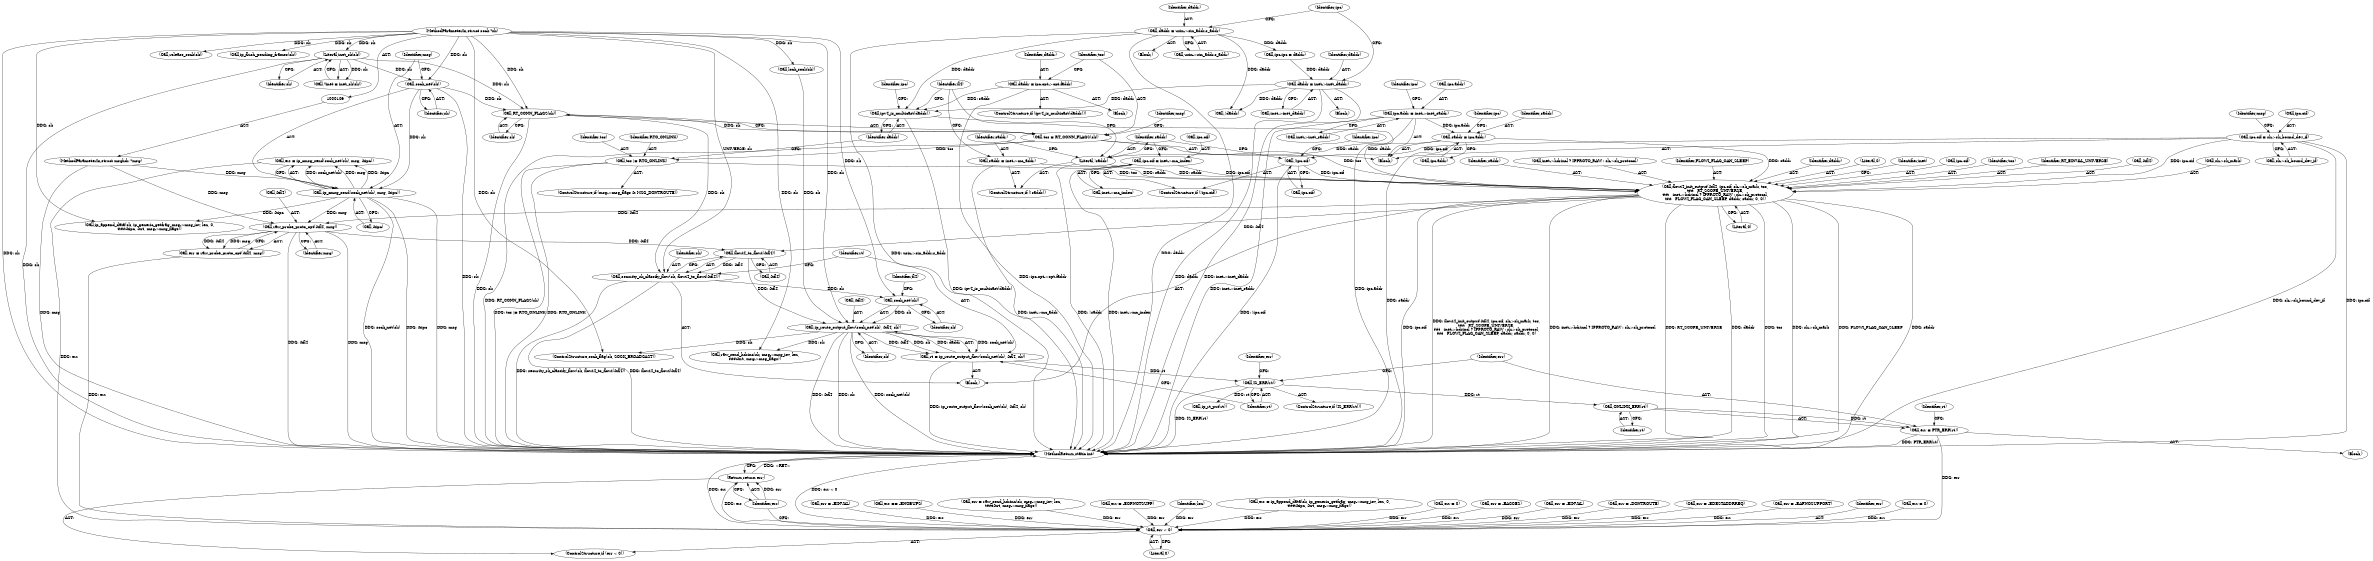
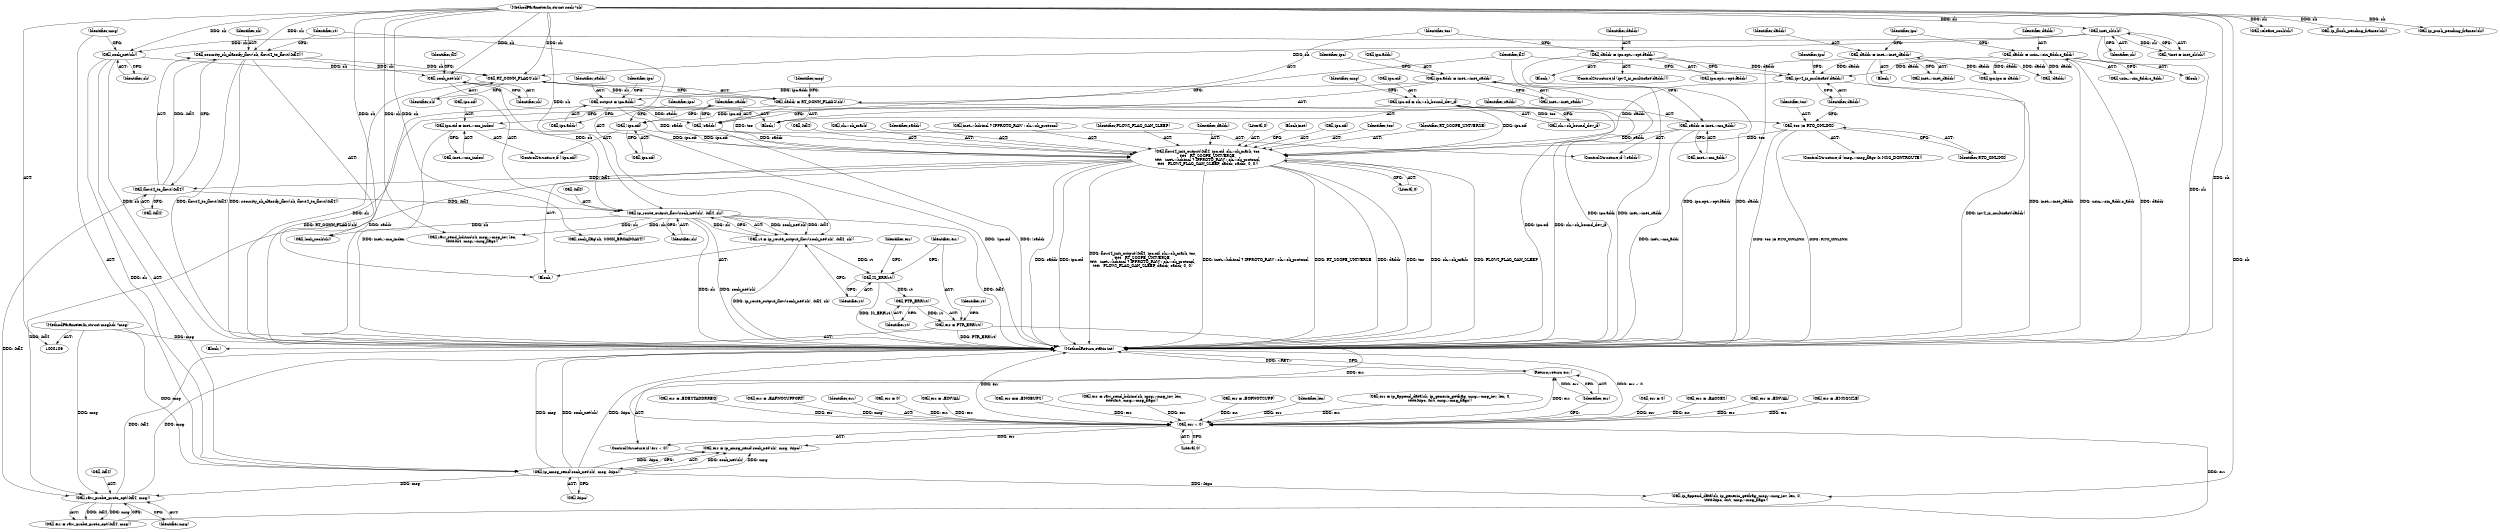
  digraph {
-   n1 [label="(Call,ONLINK_ERR(rt))"]
+   n1 [label="(Call,PTR_ERR(rt))"]
    n2 [label="(Call,err = PTR_ERR(rt))"]
    n3 [label="(Identifier,rt)"]
    n4 [label="(MethodReturn,static int)"]
    n5 [label="(Call,err < 0)"]
    n6 [label="(Block,)"]
    n7 [label="(Call,IS_ERR(rt))"]
    n8 [label="(Identifier,rt)"]
-   n9 [label="(ControlStructure,if (IS_ERR(rt)))"]
-   n10 [label="(Call,ip_rt_put(rt))"]
    n11 [label="(Call,rt = ip_route_output_flow(sock_net(sk), &fl4, sk))"]
    n12 [label="(Return,return err;)"]
    n13 [label="(Call,ip_route_output_flow(sock_net(sk), &fl4, sk))"]
    n14 [label="(Block,)"]
    n15 [label="(Call,lock_sock(sk))"]
-   n16 [label="(ControlStructure,sock_flag(sk, SOCK_BROADCAST))"]
+   n16 [label="(Call,sock_flag(sk, SOCK_BROADCAST))"]
    n17 [label="(Call,raw_send_hdrinc(sk, msg->msg_iov, len,\n\t\t\t\t\t&rt, msg->msg_flags))"]
    n18 [label="(Identifier,sk)"]
    n19 [label="(Call,sock_net(sk))"]
    n20 [label="(Identifier,sk)"]
    n21 [label="(Call,security_sk_classify_flow(sk, flowi4_to_flowi(&fl4)))"]
    n22 [label="(Call,flowi4_to_flowi(&fl4))"]
    n23 [label="(Call,&fl4)"]
    n24 [label="(Call,RT_CONN_FLAGS(sk))"]
-   n25 [label="(Call,tos = RT_CONN_FLAGS(sk))"]
+   n25 [label="(Call,daddr = RT_CONN_FLAGS(sk))"]
    n26 [label="(Identifier,sk)"]
    n27 [label="(Call,flowi4_init_output(&fl4, ipc.oif, sk->sk_mark, tos,\n\t\t\t\t   RT_SCOPE_UNIVERSE,\n\t\t\t\t   inet->hdrincl ? IPPROTO_RAW : sk->sk_protocol,\n\t\t\t\t   FLOWI_FLAG_CAN_SLEEP, daddr, saddr, 0, 0))"]
    n28 [label="(Block,)"]
    n29 [label="(Call,tos |= RTO_ONLINK)"]
    n30 [label="(Call,sock_net(sk))"]
    n31 [label="(Call,ip_cmsg_send(sock_net(sk), msg, &ipc))"]
    n32 [label="(Identifier,sk)"]
    n33 [label="(Call,ip_append_data(sk, ip_generic_getfrag, msg->msg_iov, len, 0,\n\t\t\t\t\t&ipc, &rt, msg->msg_flags))"]
    n34 [label="(Call,raw_probe_proto_opt(&fl4, msg))"]
    n35 [label="(Call,&ipc)"]
    n36 [label="(Call,err = ip_cmsg_send(sock_net(sk), msg, &ipc))"]
-   n37 [label="(Literal,inet_sk(sk))"]
+   n37 [label="(Call,inet_sk(sk))"]
    n38 [label="(Call,*inet = inet_sk(sk))"]
    n39 [label="(Identifier,sk)"]
    n40 [label="(MethodParameterIn,struct sock *sk)"]
    n41 [label="(Call,release_sock(sk))"]
    n42 [label="(Call,ip_flush_pending_frames(sk))"]
+   n43 [label="(Call,ip_push_pending_frames(sk))"]
    1000106
    n45 [label="(Call,err = raw_probe_proto_opt(&fl4, msg))"]
    n46 [label="(Identifier,msg)"]
    n47 [label="(Literal,0)"]
    n48 [label="(Call,ipc.oif = inet->mc_index)"]
    n49 [label="(ControlStructure,if (!ipc.oif))"]
    n50 [label="(Call,inet->mc_index)"]
    n51 [label="(Call,!ipc.oif)"]
    n52 [label="(Call,ipc.oif)"]
    n53 [label="(Call,ipc.oif = sk->sk_bound_dev_if)"]
    n54 [label="(Call,sk->sk_bound_dev_if)"]
    n55 [label="(Identifier,RTO_ONLINK)"]
    n56 [label="(ControlStructure,if (msg->msg_flags & MSG_DONTROUTE))"]
    n57 [label="(Call,ipv4_is_multicast(daddr))"]
    n58 [label="(Identifier,daddr)"]
    n59 [label="(ControlStructure,if (ipv4_is_multicast(daddr)))"]
    n60 [label="(Call,daddr = ipc.opt->opt.faddr)"]
    n61 [label="(Block,)"]
+   n62 [label="(Call,ipc.opt->opt.faddr)"]
    n63 [label="(Call,daddr = inet->inet_daddr)"]
    n64 [label="(Call,ipc.ipc = daddr)"]
    n65 [label="(Call,!daddr)"]
    n66 [label="(Block,)"]
    n67 [label="(Call,inet->inet_daddr)"]
    n68 [label="(Call,daddr = usin->sin_addr.s_addr)"]
    n69 [label="(Call,usin->sin_addr.s_addr)"]
    n70 [label="(Block,)"]
    n71 [label="(Call,saddr = inet->mc_addr)"]
    n72 [label="(ControlStructure,if (!saddr))"]
-   n74 [label="(Literal,!saddr)"]
+   n73 [label="(Call,inet->mc_addr)"]
+   n74 [label="(Call,!saddr)"]
    n75 [label="(Identifier,saddr)"]
-   n76 [label="(Call,saddr = ipc.addr)"]
+   n76 [label="(Call,output = ipc.addr)"]
    n77 [label="(Call,ipc.addr)"]
    n78 [label="(Call,ipc.addr = inet->inet_saddr)"]
    n79 [label="(Call,inet->inet_saddr)"]
    n80 [label="(MethodParameterIn,struct msghdr *msg)"]
    n81 [label="(Literal,0)"]
    n82 [label="(ControlStructure,if (err < 0))"]
    n83 [label="(Identifier,err)"]
    n84 [label="(Call,err = -EINVAL)"]
    n85 [label="(Identifier,ipc)"]
    n86 [label="(Call,sk->sk_mark)"]
    n87 [label="(Identifier,saddr)"]
    n88 [label="(Call,err == -ENOBUFS)"]
    n89 [label="(Identifier,tos)"]
    n90 [label="(Call,err = raw_send_hdrinc(sk, msg->msg_iov, len,\n\t\t\t\t\t&rt, msg->msg_flags))"]
    n91 [label="(Call,inet->hdrincl ? IPPROTO_RAW : sk->sk_protocol)"]
    n92 [label="(Identifier,sk)"]
    n93 [label="(Identifier,ipc)"]
    n94 [label="(Call,err = -EOPNOTSUPP)"]
    n95 [label="(Call,&fl4)"]
    n96 [label="(Identifier,FLOWI_FLAG_CAN_SLEEP)"]
    n97 [label="(Identifier,msg)"]
    n98 [label="(Identifier,ipc)"]
    n99 [label="(Identifier,daddr)"]
    n100 [label="(Call,ipc.addr)"]
    n101 [label="(Call,ipc.oif)"]
    n102 [label="(Identifier,len)"]
    n103 [label="(Literal,0)"]
    n104 [label="(Call,err = ip_append_data(sk, ip_generic_getfrag, msg->msg_iov, len, 0,\n\t\t\t\t\t&ipc, &rt, msg->msg_flags))"]
    n105 [label="(Call,err = 0)"]
    n106 [label="(Identifier,daddr)"]
    n107 [label="(Call,err = -EACCES)"]
-   n108 [label="(Identifier,inet)"]
+   n108 [label="(Block,inet)"]
    n109 [label="(Identifier,daddr)"]
    n110 [label="(Call,&fl4)"]
    n111 [label="(Identifier,err)"]
    n112 [label="(Call,err = -EINVAL)"]
    n113 [label="(Identifier,msg)"]
    n114 [label="(Identifier,msg)"]
    n115 [label="(Identifier,fl4)"]
-   n116 [label="(Call,err = -DONTROUTE)"]
+   n116 [label="(Call,err = -EMSGSIZE)"]
    n117 [label="(Call,ipc.oif)"]
    n118 [label="(Identifier,saddr)"]
    n119 [label="(Identifier,rt)"]
    n120 [label="(Identifier,rt)"]
    n121 [label="(Identifier,err)"]
    n122 [label="(Call,err = -EDESTADDRREQ)"]
    n123 [label="(Identifier,tos)"]
-   n124 [label="(Identifier,RT_EINVAL_UNIVERSE)"]
+   n124 [label="(Identifier,RT_SCOPE_UNIVERSE)"]
    n125 [label="(Call,err = -EAFNOSUPPORT)"]
    n126 [label="(Identifier,ipc)"]
    n127 [label="(Identifier,fl4)"]
    n128 [label="(Identifier,err)"]
    n129 [label="(Identifier,saddr)"]
    n130 [label="(Call,&fl4)"]
    n131 [label="(Call,ipc.oif)"]
    n132 [label="(Identifier,ipc)"]
    n133 [label="(Identifier,daddr)"]
    n134 [label="(Identifier,tos)"]
    n135 [label="(Call,err = 0)"]
    n1 -> n2 [label="AST: "]
    n1 -> n2 [label="DDG: rt"]
    n1 -> n3 [label="CFG: "]
    n2 -> n4 [label="DDG: PTR_ERR(rt)"]
    n2 -> n5 [label="DDG: err"]
    n2 -> n6 [label="AST: "]
    n3 -> n1 [label="AST: "]
    n4 -> n12 [label="CFG: "]
    n5 -> n4 [label="DDG: err < 0"]
    n5 -> n4 [label="DDG: err"]
    n5 -> n12 [label="DDG: err"]
    n5 -> n81 [label="CFG: "]
    n5 -> n82 [label="AST: "]
    n7 -> n1 [label="DDG: rt"]
    n7 -> n4 [label="DDG: IS_ERR(rt)"]
    n7 -> n8 [label="CFG: "]
-   n7 -> n9 [label="AST: "]
-   n7 -> n10 [label="DDG: rt"]
    n8 -> n7 [label="AST: "]
    n8 -> n11 [label="CFG: "]
    n11 -> n4 [label="DDG: ip_route_output_flow(sock_net(sk), &fl4, sk)"]
    n11 -> n7 [label="DDG: rt"]
-   n11 -> n13 [label="DDG: daddr"]
+   n11 -> n13 [label="CFG: "]
    n11 -> n14 [label="AST: "]
    n12 -> n4 [label="DDG: <RET>"]
    n12 -> n82 [label="AST: "]
    n12 -> n83 [label="CFG: "]
    n13 -> n4 [label="DDG: &fl4"]
    n13 -> n4 [label="DDG: sk"]
    n13 -> n4 [label="DDG: sock_net(sk)"]
    n13 -> n11 [label="AST: "]
    n13 -> n11 [label="DDG: sock_net(sk)"]
    n13 -> n11 [label="DDG: &fl4"]
    n13 -> n11 [label="DDG: sk"]
-   n15 -> n13 [label="DDG: sk"]
+   n13 -> n15 [label="DDG: sk"]
    n13 -> n16 [label="DDG: sk"]
    n13 -> n17 [label="DDG: sk"]
    n13 -> n18 [label="CFG: "]
    n18 -> n13 [label="AST: "]
    n19 -> n13 [label="AST: "]
    n19 -> n13 [label="DDG: sk"]
    n19 -> n20 [label="CFG: "]
    n20 -> n19 [label="AST: "]
    n21 -> n4 [label="DDG: security_sk_classify_flow(sk, flowi4_to_flowi(&fl4))"]
    n21 -> n4 [label="DDG: flowi4_to_flowi(&fl4)"]
    n21 -> n14 [label="AST: "]
    n21 -> n19 [label="DDG: sk"]
    n21 -> n22 [label="CFG: "]
    n22 -> n13 [label="DDG: &fl4"]
    n22 -> n21 [label="AST: "]
    n22 -> n21 [label="DDG: &fl4"]
    n22 -> n23 [label="CFG: "]
    n23 -> n22 [label="AST: "]
    n24 -> n4 [label="DDG: sk"]
-   n24 -> n21 [label="DDG: sk"]
+   n21 -> n24 [label="DDG: sk"]
    n24 -> n25 [label="AST: "]
    n24 -> n25 [label="DDG: sk"]
    n24 -> n26 [label="CFG: "]
    n25 -> n4 [label="DDG: RT_CONN_FLAGS(sk)"]
    n25 -> n24 [label="CFG: "]
    n25 -> n27 [label="DDG: tos"]
    n25 -> n28 [label="AST: "]
    n25 -> n29 [label="DDG: tos"]
    n26 -> n24 [label="AST: "]
    n27 -> n4 [label="DDG: ipc.oif"]
    n27 -> n4 [label="DDG: flowi4_init_output(&fl4, ipc.oif, sk->sk_mark, tos,\n\t\t\t\t   RT_SCOPE_UNIVERSE,\n\t\t\t\t   inet->hdrincl ? IPPROTO_RAW : sk->sk_protocol,\n\t\t\t\t   FLOWI_FLAG_CAN_SLEEP, daddr, saddr, 0, 0)"]
    n27 -> n4 [label="DDG: inet->hdrincl ? IPPROTO_RAW : sk->sk_protocol"]
    n27 -> n4 [label="DDG: RT_SCOPE_UNIVERSE"]
    n27 -> n4 [label="DDG: daddr"]
    n27 -> n4 [label="DDG: tos"]
    n27 -> n4 [label="DDG: sk->sk_mark"]
    n27 -> n4 [label="DDG: FLOWI_FLAG_CAN_SLEEP"]
    n27 -> n4 [label="DDG: saddr"]
    n27 -> n14 [label="AST: "]
    n27 -> n22 [label="DDG: &fl4"]
    n27 -> n34 [label="DDG: &fl4"]
    n27 -> n47 [label="CFG: "]
    n29 -> n4 [label="DDG: tos |= RTO_ONLINK"]
    n29 -> n4 [label="DDG: RTO_ONLINK"]
    n29 -> n27 [label="DDG: tos"]
+   n29 -> n55 [label="CFG: "]
    n29 -> n56 [label="AST: "]
    n30 -> n4 [label="DDG: sk"]
    n30 -> n24 [label="DDG: sk"]
    n30 -> n31 [label="AST: "]
    n30 -> n31 [label="DDG: sk"]
    n30 -> n32 [label="CFG: "]
    n31 -> n4 [label="DDG: sock_net(sk)"]
    n31 -> n4 [label="DDG: &ipc"]
    n31 -> n4 [label="DDG: msg"]
    n31 -> n33 [label="DDG: &ipc"]
    n31 -> n34 [label="DDG: msg"]
    n31 -> n35 [label="CFG: "]
    n31 -> n36 [label="AST: "]
    n31 -> n36 [label="DDG: sock_net(sk)"]
    n31 -> n36 [label="DDG: msg"]
    n31 -> n36 [label="DDG: &ipc"]
    n32 -> n30 [label="AST: "]
    n34 -> n4 [label="DDG: &fl4"]
    n34 -> n4 [label="DDG: msg"]
-   n34 -> n22 [label="DDG: &fl4"]
+   n22 -> n34 [label="DDG: &fl4"]
    n34 -> n45 [label="AST: "]
    n34 -> n45 [label="DDG: &fl4"]
    n34 -> n45 [label="DDG: msg"]
    n34 -> n46 [label="CFG: "]
    n35 -> n31 [label="AST: "]
-   n36 -> n5 [label="DDG: err"]
+   n5 -> n36 [label="DDG: err"]
    n36 -> n31 [label="CFG: "]
    n37 -> n4 [label="DDG: sk"]
    n37 -> n24 [label="DDG: sk"]
    n37 -> n30 [label="DDG: sk"]
    n37 -> n38 [label="AST: "]
    n37 -> n38 [label="DDG: sk"]
    n37 -> n39 [label="CFG: "]
    n38 -> n37 [label="CFG: "]
    n39 -> n37 [label="AST: "]
    n40 -> n4 [label="DDG: sk"]
    n40 -> n13 [label="DDG: sk"]
    n40 -> n15 [label="DDG: sk"]
    n40 -> n16 [label="DDG: sk"]
    n40 -> n17 [label="DDG: sk"]
    n40 -> n19 [label="DDG: sk"]
-   n40 -> n21 [label="UNIVERSE: sk"]
+   n40 -> n21 [label="DDG: sk"]
    n40 -> n24 [label="DDG: sk"]
    n40 -> n30 [label="DDG: sk"]
    n40 -> n33 [label="DDG: sk"]
    n40 -> n37 [label="DDG: sk"]
    n40 -> n41 [label="DDG: sk"]
    n40 -> n42 [label="DDG: sk"]
+   n40 -> n43 [label="DDG: sk"]
    n40 -> 1000106 [label="AST: "]
    n45 -> n5 [label="DDG: err"]
    n45 -> n34 [label="CFG: "]
    n46 -> n34 [label="AST: "]
    n47 -> n27 [label="AST: "]
    n48 -> n4 [label="DDG: inet->mc_index"]
    n48 -> n27 [label="DDG: ipc.oif"]
    n48 -> n49 [label="AST: "]
    n48 -> n50 [label="CFG: "]
    n50 -> n48 [label="AST: "]
    n51 -> n4 [label="DDG: !ipc.oif"]
    n51 -> n27 [label="DDG: ipc.oif"]
    n51 -> n49 [label="AST: "]
    n51 -> n52 [label="CFG: "]
    n52 -> n51 [label="AST: "]
    n53 -> n4 [label="DDG: sk->sk_bound_dev_if"]
    n53 -> n4 [label="DDG: ipc.oif"]
    n53 -> n27 [label="DDG: ipc.oif"]
    n53 -> n28 [label="AST: "]
    n53 -> n51 [label="DDG: ipc.oif"]
    n53 -> n54 [label="CFG: "]
    n54 -> n53 [label="AST: "]
    n55 -> n29 [label="AST: "]
    n57 -> n4 [label="DDG: ipv4_is_multicast(daddr)"]
    n57 -> n27 [label="DDG: daddr"]
    n57 -> n58 [label="CFG: "]
    n58 -> n29 [label="CFG: "]
    n58 -> n57 [label="AST: "]
    n60 -> n4 [label="DDG: ipc.opt->opt.faddr"]
-   n60 -> n57 [label="DDG: saddr"]
+   n60 -> n57 [label="DDG: daddr"]
    n60 -> n59 [label="AST: "]
    n60 -> n61 [label="AST: "]
+   n60 -> n62 [label="CFG: "]
+   n62 -> n60 [label="AST: "]
    n63 -> n4 [label="DDG: daddr"]
    n63 -> n4 [label="DDG: inet->inet_daddr"]
    n63 -> n57 [label="DDG: daddr"]
-   n64 -> n63 [label="DDG: daddr"]
+   n63 -> n64 [label="DDG: daddr"]
    n63 -> n65 [label="DDG: daddr"]
    n63 -> n66 [label="AST: "]
    n63 -> n67 [label="CFG: "]
    n67 -> n63 [label="AST: "]
    n68 -> n4 [label="DDG: usin->sin_addr.s_addr"]
    n68 -> n4 [label="DDG: daddr"]
    n68 -> n57 [label="DDG: daddr"]
    n68 -> n64 [label="DDG: daddr"]
    n68 -> n65 [label="DDG: daddr"]
    n68 -> n69 [label="CFG: "]
    n68 -> n70 [label="AST: "]
    n69 -> n68 [label="AST: "]
    n71 -> n4 [label="DDG: inet->mc_addr"]
    n71 -> n27 [label="DDG: saddr"]
    n71 -> n72 [label="AST: "]
+   n71 -> n73 [label="CFG: "]
+   n73 -> n71 [label="AST: "]
    n74 -> n4 [label="DDG: !saddr"]
    n74 -> n27 [label="DDG: saddr"]
    n74 -> n72 [label="AST: "]
    n74 -> n75 [label="CFG: "]
    n75 -> n48 [label="CFG: "]
    n75 -> n51 [label="CFG: "]
    n75 -> n74 [label="AST: "]
    n76 -> n4 [label="DDG: saddr"]
    n76 -> n27 [label="DDG: saddr"]
    n76 -> n28 [label="AST: "]
    n76 -> n74 [label="DDG: saddr"]
    n76 -> n77 [label="CFG: "]
    n77 -> n76 [label="AST: "]
    n78 -> n4 [label="DDG: inet->inet_saddr"]
    n78 -> n4 [label="DDG: ipc.addr"]
    n78 -> n28 [label="AST: "]
    n78 -> n76 [label="DDG: ipc.addr"]
    n78 -> n79 [label="CFG: "]
    n79 -> n78 [label="AST: "]
    n80 -> n4 [label="DDG: msg"]
    n80 -> n31 [label="DDG: msg"]
    n80 -> n34 [label="DDG: msg"]
-   1000106 -> n80 [label="AST: "]
+   n80 -> 1000106 [label="AST: "]
    n81 -> n5 [label="AST: "]
    n83 -> n5 [label="CFG: "]
    n83 -> n12 [label="AST: "]
    n83 -> n12 [label="DDG: err"]
    n84 -> n5 [label="DDG: err"]
    n85 -> n76 [label="CFG: "]
    n86 -> n27 [label="AST: "]
    n87 -> n27 [label="AST: "]
    n88 -> n5 [label="DDG: err"]
    n89 -> n25 [label="AST: "]
    n89 -> n60 [label="CFG: "]
    n90 -> n5 [label="DDG: err"]
    n91 -> n27 [label="AST: "]
    n92 -> n21 [label="AST: "]
    n93 -> n63 [label="CFG: "]
    n93 -> n68 [label="CFG: "]
    n94 -> n5 [label="DDG: err"]
    n95 -> n34 [label="AST: "]
    n96 -> n27 [label="AST: "]
    n97 -> n25 [label="CFG: "]
    n98 -> n57 [label="CFG: "]
    n99 -> n27 [label="AST: "]
    n100 -> n78 [label="AST: "]
    n101 -> n53 [label="AST: "]
    n102 -> n5 [label="DDG: err"]
    n103 -> n27 [label="AST: "]
    n104 -> n5 [label="DDG: err"]
    n105 -> n5 [label="DDG: err"]
    n106 -> n60 [label="AST: "]
    n107 -> n5 [label="DDG: err"]
    n108 -> n27 [label="CFG: "]
    n109 -> n63 [label="AST: "]
    n110 -> n13 [label="AST: "]
    n111 -> n2 [label="AST: "]
    n111 -> n7 [label="CFG: "]
    n112 -> n5 [label="DDG: err"]
    n113 -> n30 [label="CFG: "]
    n113 -> n31 [label="AST: "]
    n114 -> n53 [label="CFG: "]
    n115 -> n19 [label="CFG: "]
    n116 -> n5 [label="DDG: err"]
    n117 -> n27 [label="AST: "]
    n118 -> n76 [label="AST: "]
    n119 -> n11 [label="AST: "]
    n119 -> n21 [label="CFG: "]
    n120 -> n2 [label="CFG: "]
    n121 -> n7 [label="CFG: "]
    n122 -> n5 [label="DDG: err"]
    n123 -> n27 [label="AST: "]
    n124 -> n27 [label="AST: "]
-   n125 -> n5 [label="DDG: err"]
+   n125 -> n5 [label="DDG: msg"]
    n126 -> n78 [label="CFG: "]
    n127 -> n57 [label="CFG: "]
    n127 -> n71 [label="CFG: "]
    n127 -> n74 [label="CFG: "]
    n128 -> n5 [label="AST: "]
    n129 -> n71 [label="AST: "]
    n129 -> n74 [label="CFG: "]
    n130 -> n27 [label="AST: "]
    n131 -> n48 [label="AST: "]
    n132 -> n51 [label="CFG: "]
    n133 -> n68 [label="AST: "]
    n134 -> n29 [label="AST: "]
    n135 -> n5 [label="DDG: err"]
  }
